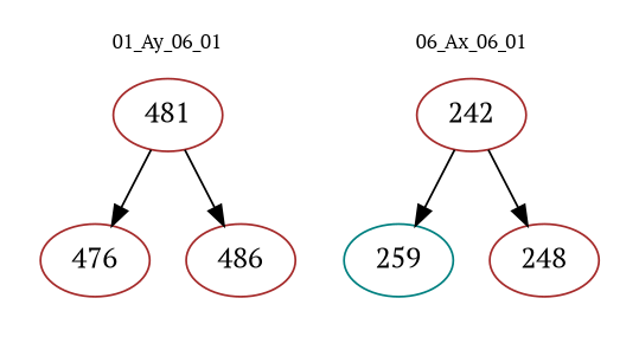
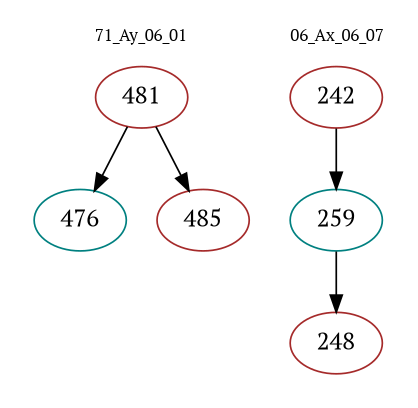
  digraph {
    fontname="PT Serif"
    node [color=brown fontname="PT Serif"]
    edge [color=black fontname="PT Serif"]
    n1 [label=481]
-   n2 [label=476]
-   n3 [label=486]
+   n2 [color=teal label=476]
+   n3 [label=485]
    n4 [label=242]
    n5 [color=teal label=259]
    n6 [label=248]
    subgraph cluster_1 {
      color=white
      fontsize=10
-     label="01_Ay_06_01"
+     label="71_Ay_06_01"
      n1
      n2
      n3
    }
    subgraph cluster_2 {
      color=white
      fontsize=10
-     label="06_Ax_06_01"
+     label="06_Ax_06_07"
      n4
      n5
      n6
    }
    n1 -> n2
    n1 -> n3
    n4 -> n5
-   n4 -> n6
+   n5 -> n6
  }
